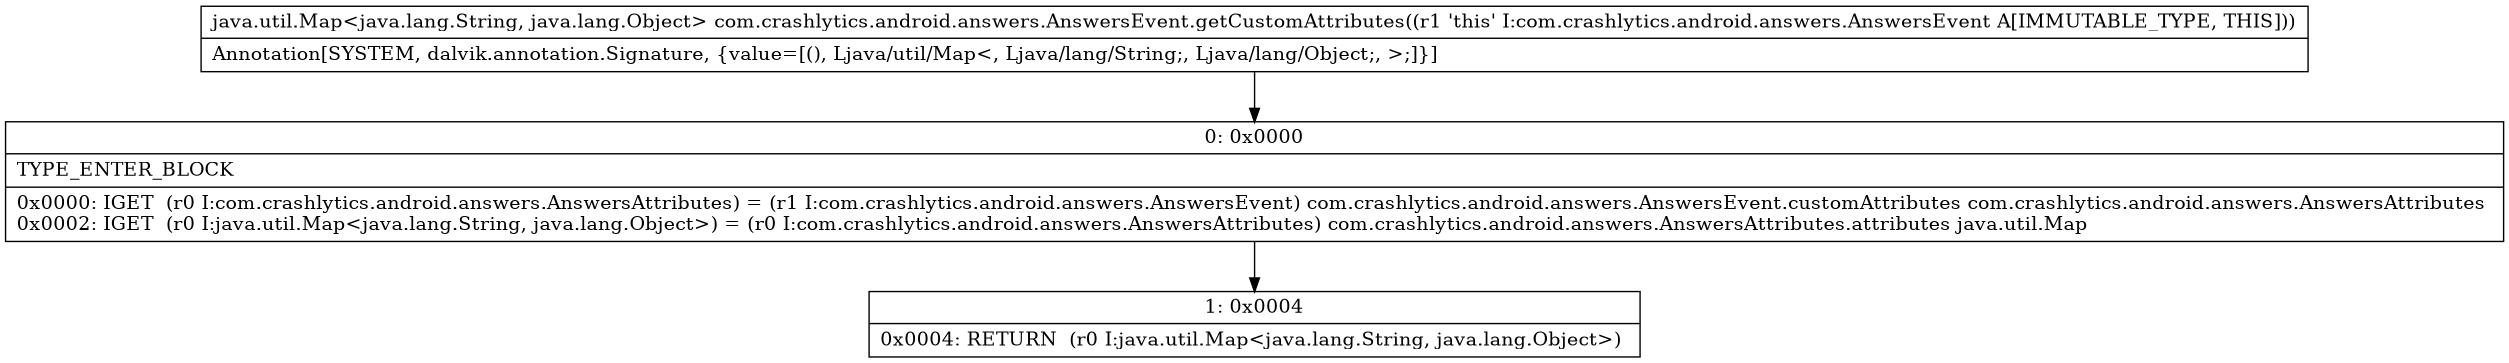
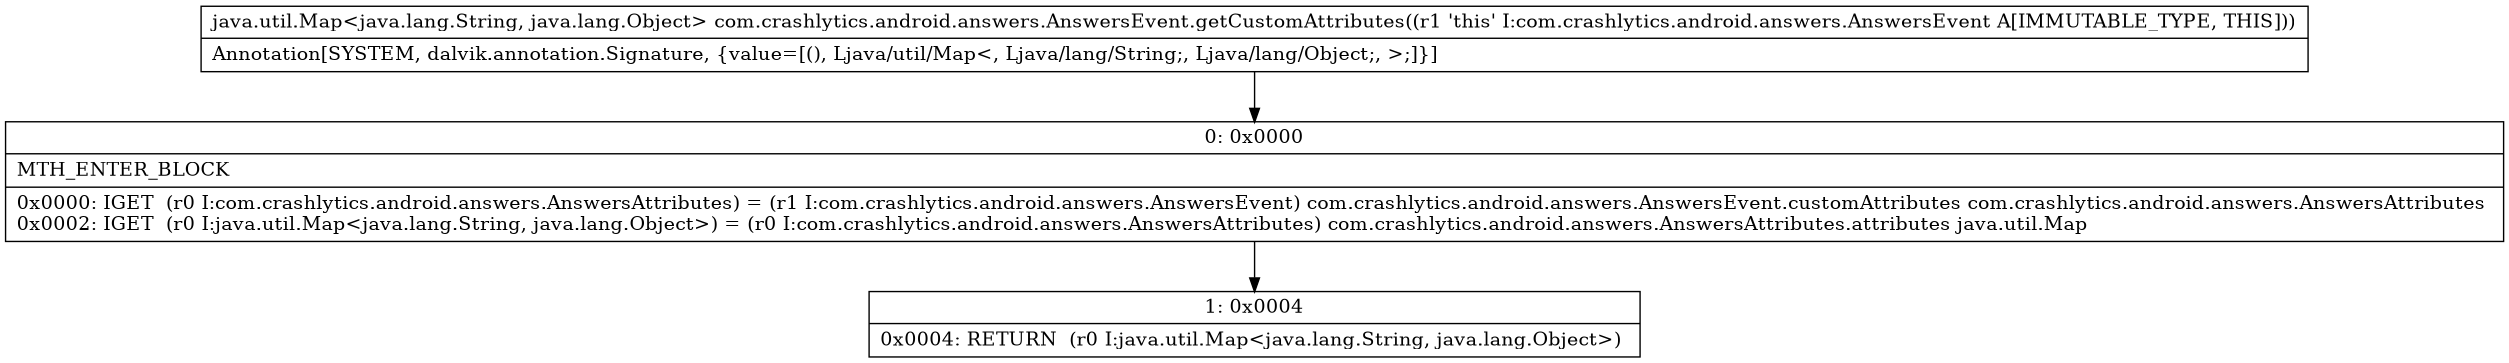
  digraph {
    fontname="DejaVu Serif"
    node [shape=record fontname="DejaVu Serif"]
    edge [fontname="DejaVu Serif"]
-   n1 [label="{0\:\ 0x0000|TYPE_ENTER_BLOCK\l|0x0000: IGET  (r0 I:com.crashlytics.android.answers.AnswersAttributes) = (r1 I:com.crashlytics.android.answers.AnswersEvent) com.crashlytics.android.answers.AnswersEvent.customAttributes com.crashlytics.android.answers.AnswersAttributes \l0x0002: IGET  (r0 I:java.util.Map\<java.lang.String, java.lang.Object\>) = (r0 I:com.crashlytics.android.answers.AnswersAttributes) com.crashlytics.android.answers.AnswersAttributes.attributes java.util.Map \l}"]
+   n1 [label="{0\:\ 0x0000|MTH_ENTER_BLOCK\l|0x0000: IGET  (r0 I:com.crashlytics.android.answers.AnswersAttributes) = (r1 I:com.crashlytics.android.answers.AnswersEvent) com.crashlytics.android.answers.AnswersEvent.customAttributes com.crashlytics.android.answers.AnswersAttributes \l0x0002: IGET  (r0 I:java.util.Map\<java.lang.String, java.lang.Object\>) = (r0 I:com.crashlytics.android.answers.AnswersAttributes) com.crashlytics.android.answers.AnswersAttributes.attributes java.util.Map \l}"]
    n2 [label="{1\:\ 0x0004|0x0004: RETURN  (r0 I:java.util.Map\<java.lang.String, java.lang.Object\>) \l}"]
    n3 [label="{java.util.Map\<java.lang.String, java.lang.Object\> com.crashlytics.android.answers.AnswersEvent.getCustomAttributes((r1 'this' I:com.crashlytics.android.answers.AnswersEvent A[IMMUTABLE_TYPE, THIS]))  | Annotation[SYSTEM, dalvik.annotation.Signature, \{value=[(), Ljava\/util\/Map\<, Ljava\/lang\/String;, Ljava\/lang\/Object;, \>;]\}]\l}"]
    n1 -> n2
    n3 -> n1
  }
